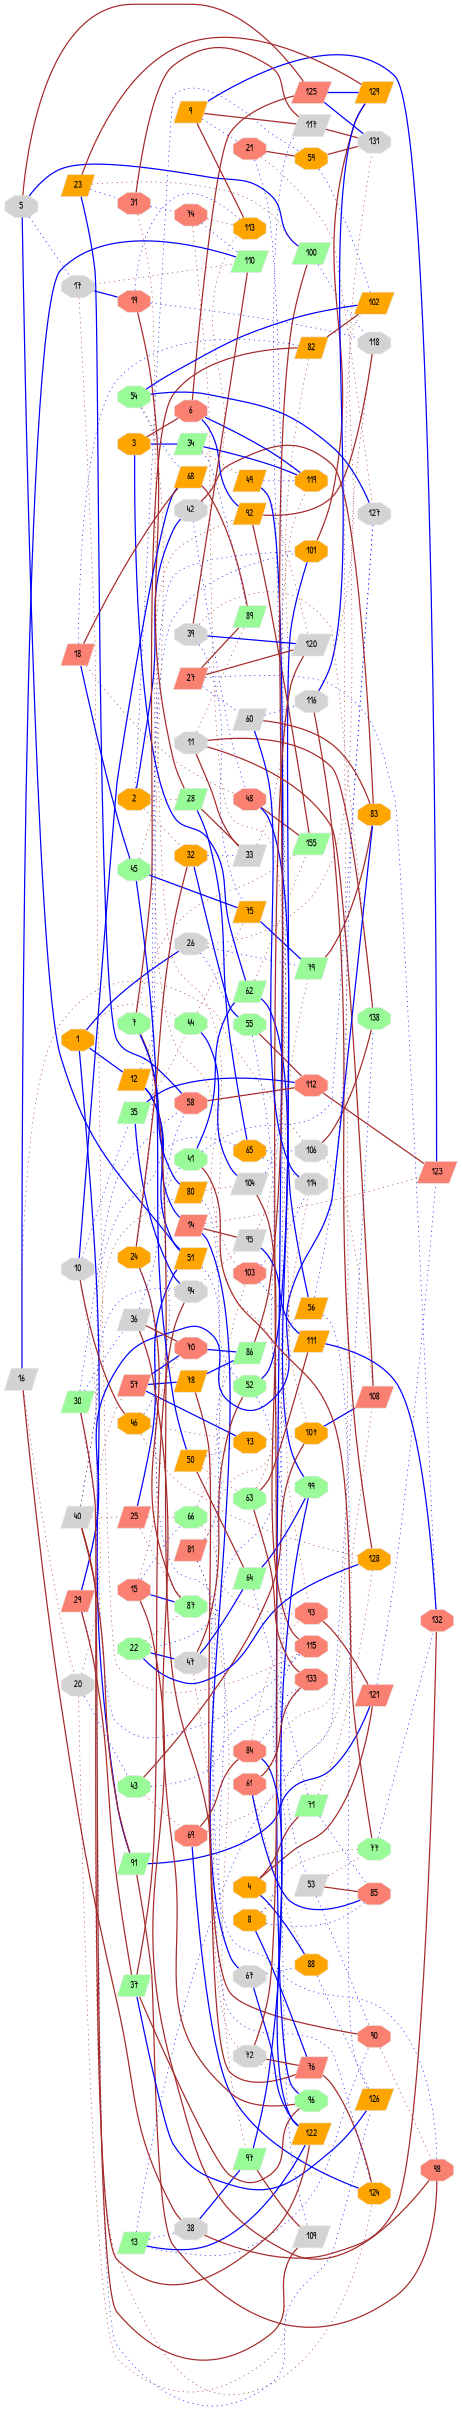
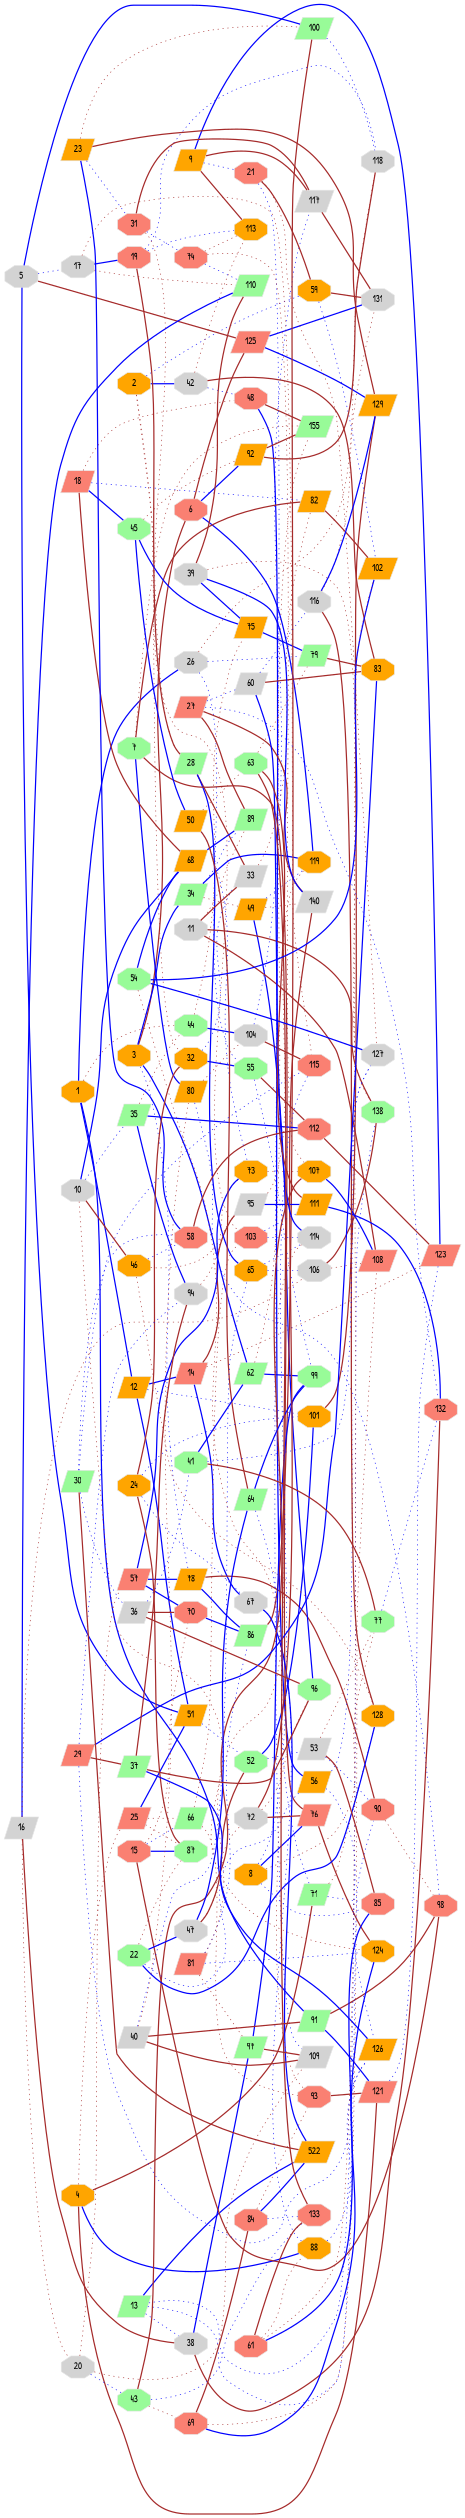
  graph {
    fontname="Patrick Hand"
    rankdir=LR
    node [color=gray90 fillcolor=orange fontname="Patrick Hand" shape=octagon style=filled]
    edge [color=blue fontname="Patrick Hand" style=bold]
    12 [shape=parallelogram]
    1
    26 [fillcolor=lightgrey]
    44 [fillcolor=palegreen]
    91 [fillcolor=palegreen shape=parallelogram]
    51 [shape=parallelogram]
    14 [fillcolor=salmon shape=parallelogram]
    101
    118 [fillcolor=lightgrey]
    55 [fillcolor=palegreen]
    79 [fillcolor=palegreen shape=parallelogram]
    75 [shape=parallelogram]
-   104 [fillcolor=lightgrey shape=parallelogram]
+   104 [fillcolor=lightgrey]
    121 [fillcolor=salmon shape=parallelogram]
    98 [fillcolor=salmon]
    28 [fillcolor=palegreen shape=parallelogram]
    2
    32
    42 [fillcolor=lightgrey]
    59
    33 [fillcolor=lightgrey shape=parallelogram]
    65
    113
    48 [fillcolor=salmon]
    83
    102 [shape=parallelogram]
    131 [fillcolor=lightgrey]
    6 [fillcolor=salmon]
    3
    34 [fillcolor=palegreen shape=parallelogram]
    62 [fillcolor=palegreen shape=parallelogram]
    78 [shape=parallelogram]
    125 [fillcolor=salmon shape=parallelogram]
    92 [shape=parallelogram]
    119
    89 [fillcolor=palegreen shape=parallelogram]
    49 [shape=parallelogram]
    n38 [fillcolor=palegreen label=155 shape=parallelogram]
    99 [fillcolor=palegreen]
    90 [fillcolor=salmon]
    86 [fillcolor=palegreen shape=parallelogram]
    25 [fillcolor=salmon shape=parallelogram]
    4
    71 [fillcolor=palegreen shape=parallelogram]
    88
-   66 [fillcolor=palegreen]
+   66 [fillcolor=palegreen shape=parallelogram]
    87 [fillcolor=palegreen]
    85 [fillcolor=salmon]
    128
    126 [shape=parallelogram]
    123 [fillcolor=salmon shape=parallelogram]
    5 [fillcolor=lightgrey]
    17 [fillcolor=lightgrey]
    100 [fillcolor=palegreen shape=parallelogram]
    115 [fillcolor=salmon]
    110 [fillcolor=palegreen shape=parallelogram]
    19 [fillcolor=salmon]
    52 [fillcolor=palegreen]
    129 [shape=parallelogram]
    7 [fillcolor=palegreen]
    76 [fillcolor=salmon shape=parallelogram]
    80 [shape=parallelogram]
    82 [shape=parallelogram]
    124
    8
    77 [fillcolor=palegreen]
    132 [fillcolor=salmon]
    9 [shape=parallelogram]
    21 [fillcolor=salmon]
    117 [fillcolor=lightgrey shape=parallelogram]
    109 [fillcolor=lightgrey shape=parallelogram]
    127 [fillcolor=lightgrey]
    10 [fillcolor=lightgrey]
    35 [fillcolor=palegreen shape=parallelogram]
    46
    68 [shape=parallelogram]
    94 [fillcolor=lightgrey]
    112 [fillcolor=salmon]
    58 [fillcolor=salmon]
    73
    11 [fillcolor=lightgrey]
    108 [fillcolor=salmon shape=parallelogram]
    n83 [fillcolor=palegreen label=138]
    67 [fillcolor=lightgrey]
    95 [fillcolor=lightgrey shape=parallelogram]
    13 [fillcolor=palegreen shape=parallelogram]
    38 [fillcolor=lightgrey]
-   122 [shape=parallelogram]
+   122 [shape=parallelogram label=522]
    97 [fillcolor=palegreen shape=parallelogram]
    111 [shape=parallelogram]
    15 [fillcolor=salmon]
    70 [fillcolor=salmon]
    103 [fillcolor=salmon]
    93 [fillcolor=salmon]
    16 [fillcolor=lightgrey shape=parallelogram]
    20 [fillcolor=lightgrey]
    106 [fillcolor=lightgrey]
    43 [fillcolor=palegreen]
    57 [fillcolor=salmon shape=parallelogram]
    18 [fillcolor=salmon shape=parallelogram]
    45 [fillcolor=palegreen]
    50 [shape=parallelogram]
    56 [shape=parallelogram]
    69 [fillcolor=salmon]
    107
    133 [fillcolor=salmon]
    22 [fillcolor=palegreen]
    47 [fillcolor=lightgrey]
    64 [fillcolor=palegreen shape=parallelogram]
    72 [fillcolor=lightgrey]
    23 [shape=parallelogram]
    31 [fillcolor=salmon]
    74 [fillcolor=salmon]
    24
    27 [fillcolor=salmon shape=parallelogram]
    60 [fillcolor=lightgrey shape=parallelogram]
-   120 [fillcolor=lightgrey shape=parallelogram]
+   120 [fillcolor=lightgrey shape=parallelogram label=140]
    114 [fillcolor=lightgrey]
    116 [fillcolor=lightgrey]
    29 [fillcolor=salmon shape=parallelogram]
    37 [fillcolor=palegreen shape=parallelogram]
    96 [fillcolor=palegreen]
    30 [fillcolor=palegreen shape=parallelogram]
    36 [fillcolor=lightgrey shape=parallelogram]
    41 [fillcolor=palegreen]
    39 [fillcolor=lightgrey]
    40 [fillcolor=lightgrey shape=parallelogram]
    84 [fillcolor=salmon]
    63 [fillcolor=palegreen]
    53 [fillcolor=lightgrey shape=parallelogram]
    54 [fillcolor=palegreen]
    61 [fillcolor=salmon]
    81 [fillcolor=salmon shape=parallelogram]
    12 -- 51
    12 -- 14
    12 -- 101 [style=dotted]
    1 -- 12
    1 -- 26
    1 -- 44 [color=brown style=dotted]
    1 -- 91
    26 -- 118 [color=brown style=dotted]
    26 -- 55 [style=dotted]
    26 -- 79 [style=dotted]
    44 -- 75 [color=brown style=dotted]
    44 -- 104
    91 -- 121
    91 -- 98 [color=brown]
    51 -- 52 [style=dotted]
    14 -- 123 [color=brown style=dotted]
    14 -- 67
    14 -- 95 [color=brown]
    101 -- 129 [color=brown]
    55 -- 99 [style=dotted]
    55 -- 112 [color=brown]
    79 -- 83 [color=brown]
    75 -- 79
    104 -- 115 [color=brown]
    104 -- 117 [style=dotted]
    121 -- 123 [style=dotted]
    28 -- 33 [color=brown]
    28 -- 65
    2 -- 28 [color=brown style=dotted]
    2 -- 32 [color=brown style=dotted]
    2 -- 42
    2 -- 59 [style=dotted]
    32 -- 55
    32 -- 33 [style=dotted]
    42 -- 113 [color=brown style=dotted]
    42 -- 48 [style=dotted]
    42 -- 83 [color=brown]
    59 -- 102 [style=dotted]
    59 -- 131 [color=brown]
    33 -- 82 [color=brown style=dotted]
    65 -- 106 [style=dotted]
    65 -- 114 [style=dotted]
    48 -- n38 [color=brown]
    48 -- 56
    6 -- 125 [color=brown]
    6 -- 92
    6 -- 119
    3 -- 6 [color=brown]
    3 -- 34
    3 -- 62
+   3 -- 78 [style=dotted]
    34 -- 119
    34 -- 89 [style=dotted]
    34 -- 49 [color=brown style=dotted]
    62 -- n38 [color=brown style=dotted]
    62 -- 99
    78 -- 90 [color=brown]
    78 -- 86
    125 -- 131
    125 -- 129
    92 -- 118 [color=brown]
    92 -- n38 [color=brown]
    49 -- 119 [style=dotted]
    49 -- 120 [color=brown style=dotted]
    49 -- 96
    90 -- 98 [color=brown style=dotted]
    86 -- 100 [color=brown]
    25 -- 51
    25 -- 66 [color=brown style=dotted]
    25 -- 87 [color=brown style=dotted]
    4 -- 121 [color=brown]
-   40 -- 25 [color=brown style=dotted]
+   4 -- 25 [color=brown style=dotted]
    4 -- 71 [color=brown]
    4 -- 88
    71 -- 85 [style=dotted]
    71 -- 128 [color=brown style=dotted]
    88 -- 126 [style=dotted]
    66 -- 103 [color=brown style=dotted]
    66 -- 93 [color=brown style=dotted]
    5 -- 51
    5 -- 125 [color=brown]
    5 -- 17 [style=dotted]
    5 -- 100
    17 -- 115 [color=brown style=dotted]
    17 -- 110 [color=brown style=dotted]
    17 -- 19
    100 -- 118 [style=dotted]
    19 -- 118 [style=dotted]
    19 -- 28 [color=brown]
    19 -- 113 [style=dotted]
    52 -- 101
    52 -- 53 [style=dotted]
    7 -- n38 [color=brown style=dotted]
    7 -- 76 [color=brown]
    7 -- 80
    7 -- 82 [color=brown]
    76 -- 124 [color=brown]
    80 -- 104 [color=brown style=dotted]
    80 -- 98 [style=dotted]
    82 -- 102 [color=brown]
    8 -- 85 [style=dotted]
    8 -- 115 [style=dotted]
    8 -- 76
    8 -- 77 [color=brown style=dotted]
    77 -- 132 [style=dotted]
    9 -- 113 [color=brown]
    9 -- 123
    9 -- 21 [style=dotted]
    9 -- 117 [color=brown]
    21 -- 59 [color=brown]
    21 -- 109 [style=dotted]
    21 -- 127 [color=brown style=dotted]
    117 -- 131 [color=brown]
    10 -- 124 [color=brown style=dotted]
    10 -- 35 [style=dotted]
    10 -- 46 [color=brown]
    10 -- 68
    35 -- 44 [color=brown style=dotted]
    35 -- 94
    35 -- 112
    46 -- 128 [color=brown style=dotted]
    46 -- 58 [style=dotted]
    46 -- 73 [color=brown style=dotted]
-   68 -- 89 [color=brown]
+   68 -- 89
    94 -- 95 [color=brown style=dotted]
    112 -- 123 [color=brown]
    58 -- 112 [color=brown]
    73 -- 107 [color=brown style=dotted]
    11 -- 33 [color=brown]
    11 -- 89 [color=brown style=dotted]
    11 -- 108 [color=brown]
    11 -- n83 [color=brown]
    67 -- 88 [style=dotted]
    67 -- 122
    95 -- 119 [color=brown style=dotted]
    95 -- 111
    13 -- 90 [style=dotted]
    13 -- n83 [style=dotted]
    13 -- 38 [style=dotted]
    13 -- 122
    38 -- 132 [color=brown]
    38 -- 97
    97 -- 99
    97 -- 109 [color=brown]
    111 -- 132
    15 -- 98 [color=brown]
    15 -- 66 [style=dotted]
    15 -- 87
    15 -- 70 [color=brown style=dotted]
    70 -- 86
    103 -- 111 [style=dotted]
    103 -- 114 [style=dotted]
    93 -- 121 [color=brown]
    16 -- 110
    16 -- 38 [color=brown]
    16 -- 20 [color=brown style=dotted]
    16 -- 106 [color=brown style=dotted]
    20 -- 109 [color=brown style=dotted]
    20 -- 43 [style=dotted]
    20 -- 57 [color=brown style=dotted]
    106 -- 108 [color=brown style=dotted]
    106 -- n83 [color=brown]
    43 -- 69 [color=brown style=dotted]
    43 -- 107 [color=brown]
    43 -- 133 [style=dotted]
    57 -- 78
    57 -- 73
    57 -- 70
    18 -- 48 [color=brown style=dotted]
    18 -- 82 [style=dotted]
    18 -- 68 [color=brown]
    18 -- 45
    45 -- 75
    45 -- 92 [color=brown style=dotted]
    45 -- 50
    50 -- 73 [style=dotted]
    50 -- 64 [color=brown]
    50 -- 63 [color=brown style=dotted]
    56 -- 126 [style=dotted]
    56 -- 127 [style=dotted]
    69 -- 124
    69 -- 108 [color=brown style=dotted]
    69 -- 84 [color=brown]
    107 -- 108
    22 -- 87 [color=brown style=dotted]
    22 -- 128
    22 -- 56 [style=dotted]
    22 -- 47
    47 -- 52 [color=brown]
    47 -- 64
    47 -- 72 [color=brown style=dotted]
    64 -- 99
    64 -- 71 [style=dotted]
    72 -- 76 [color=brown]
    72 -- 120 [color=brown]
    72 -- 96 [color=brown style=dotted]
    23 -- 100 [color=brown style=dotted]
    23 -- 129 [color=brown]
    23 -- 58
    23 -- 31 [style=dotted]
    31 -- 117 [color=brown]
    31 -- 103 [color=brown style=dotted]
    31 -- 74 [style=dotted]
    74 -- 113 [color=brown style=dotted]
    74 -- 110 [style=dotted]
    74 -- 107 [color=brown style=dotted]
    24 -- 101 [style=dotted]
    24 -- 32 [color=brown]
    24 -- 87 [color=brown]
    24 -- 67 [style=dotted]
    27 -- 89 [color=brown]
    27 -- 132 [style=dotted]
    27 -- 60 [style=dotted]
    27 -- 120 [color=brown]
    60 -- 83 [color=brown]
    60 -- 114
    60 -- 116 [style=dotted]
    116 -- 131 [color=brown style=dotted]
    116 -- 128 [color=brown]
    116 -- 129
    29 -- 83
    29 -- 126 [style=dotted]
    29 -- 94 [style=dotted]
    29 -- 37 [color=brown]
    37 -- 126
    37 -- 94 [color=brown]
    37 -- 96 [color=brown]
    30 -- 115 [style=dotted]
    30 -- 58 [style=dotted]
    30 -- 122 [color=brown]
    30 -- 36 [style=dotted]
    36 -- 70 [color=brown]
    36 -- 96 [color=brown]
    36 -- 41 [style=dotted]
    41 -- 62
    41 -- 77 [color=brown]
    41 -- 127 [style=dotted]
-   39 -- 75 [style=dotted]
+   39 -- 75
    39 -- 110 [color=brown]
    39 -- n83 [color=brown style=dotted]
    39 -- 120
    40 -- 91 [color=brown]
    40 -- 65 [style=dotted]
    40 -- 80 [color=brown style=dotted]
    40 -- 109 [color=brown]
    84 -- 122
    84 -- 93 [color=brown style=dotted]
    84 -- 133 [style=dotted]
    63 -- 79 [color=brown style=dotted]
    63 -- 111 [color=brown]
    63 -- 133 [color=brown]
    53 -- 90 [style=dotted]
    53 -- 85 [color=brown]
    53 -- 77 [color=brown style=dotted]
    54 -- 102
    54 -- 127
-   54 -- 68 [style=dotted]
+   54 -- 68
    54 -- 93 [color=brown style=dotted]
    61 -- 102 [color=brown style=dotted]
    61 -- 88 [color=brown style=dotted]
    61 -- 85
    61 -- 133 [color=brown]
    81 -- 86 [style=dotted]
    81 -- 124 [style=dotted]
    81 -- 97 [color=brown style=dotted]
    81 -- 114 [color=brown style=dotted]
  }
